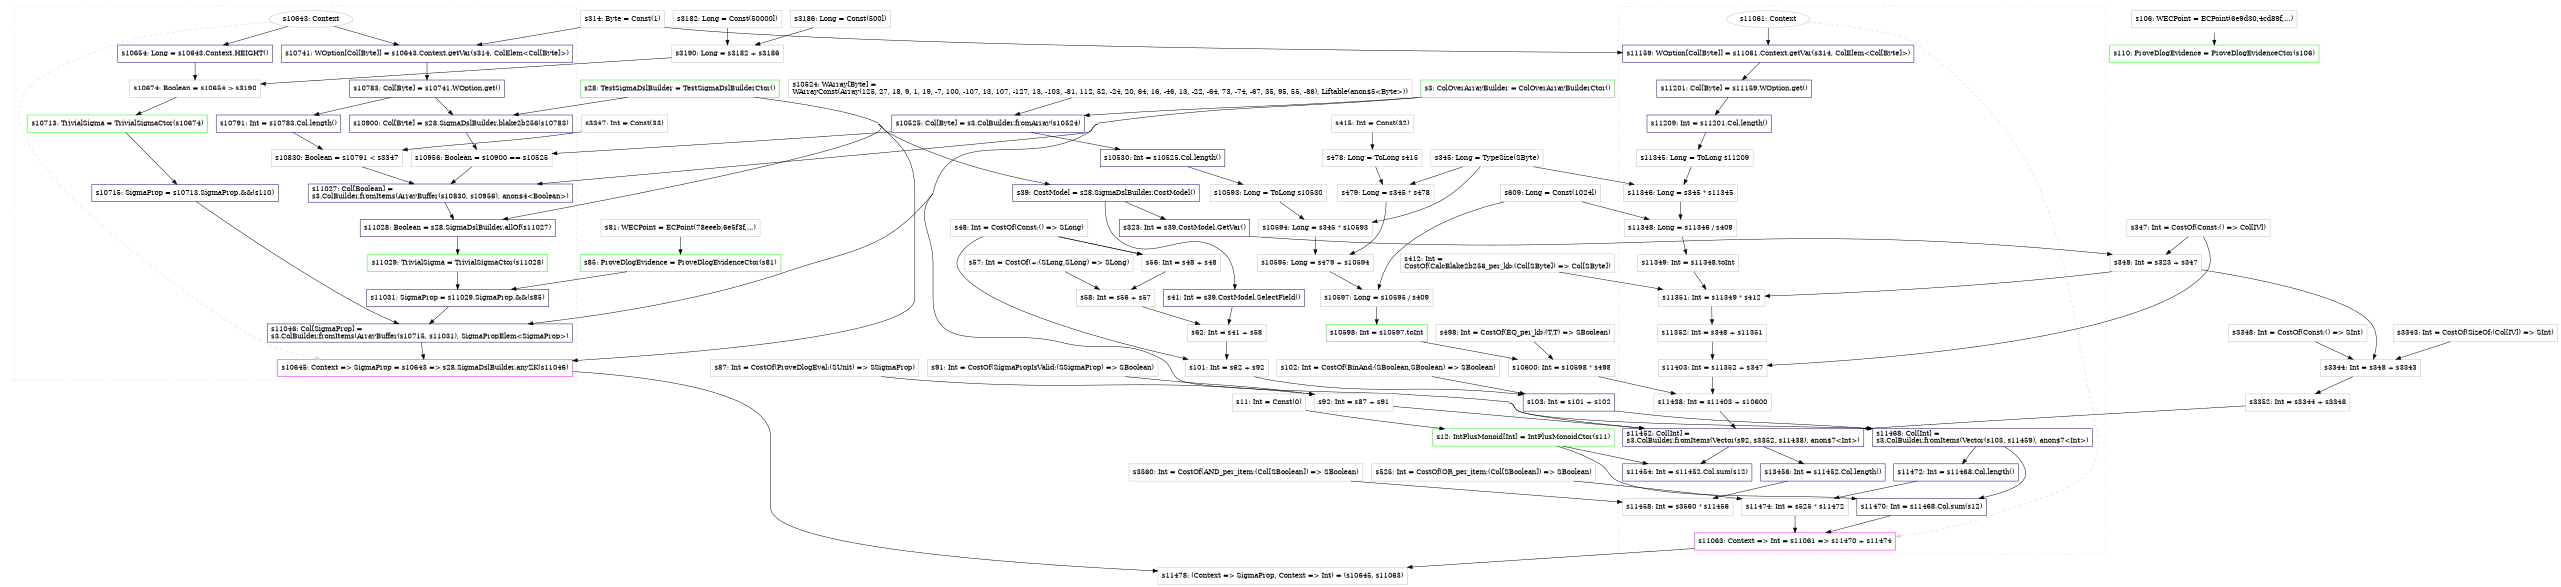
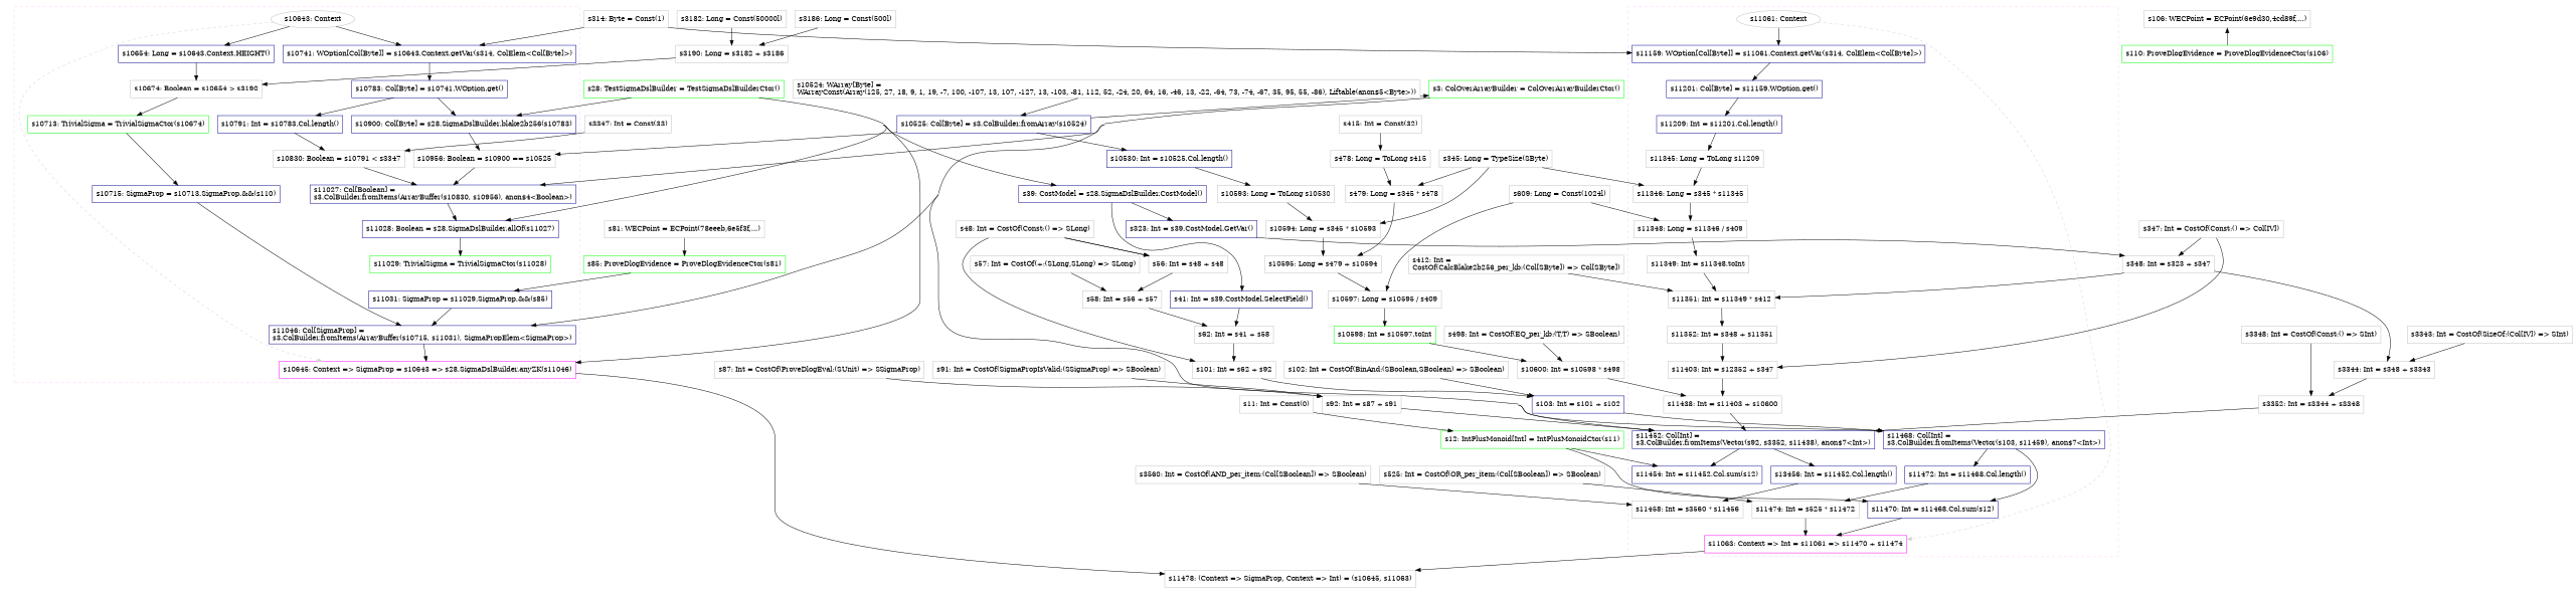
  digraph {
    concentrate=true
    node [color=gray fillcolor=white shape=box style=filled]
    edge [style=solid]
    n1 [label="s10643: Context" shape=oval]
    n2 [color=magenta label="s10645: Context => SigmaProp = s10643 => s28.SigmaDslBuilder.anyZK(s11046)"]
    n3 [color=darkblue label="s10654: Long = s10643.Context.HEIGHT()"]
    n4 [label="s10674: Boolean = s10654 > s3190"]
    n5 [color=green label="s10713: TrivialSigma = TrivialSigmaCtor(s10674)"]
    n6 [color=darkblue label="s10715: SigmaProp = s10713.SigmaProp.&&(s110)"]
    n7 [color=darkblue label="s10741: WOption[Col[Byte]] = s10643.Context.getVar(s314, ColElem<Col[Byte]>)"]
    n8 [color=darkblue label="s10783: Col[Byte] = s10741.WOption.get()"]
    n9 [color=darkblue label="s10791: Int = s10783.Col.length()"]
    n10 [label="s10830: Boolean = s10791 < s3347"]
    n11 [color=darkblue label="s10900: Col[Byte] = s28.SigmaDslBuilder.blake2b256(s10783)"]
    n12 [label="s10956: Boolean = s10900 == s10525"]
    n13 [color=darkblue label="s11027: Col[Boolean] =\ls3.ColBuilder.fromItems(ArrayBuffer(s10830, s10956), anon$4<Boolean>)\l"]
    n14 [color=darkblue label="s11028: Boolean = s28.SigmaDslBuilder.allOf(s11027)"]
    n15 [color=green label="s11029: TrivialSigma = TrivialSigmaCtor(s11028)"]
    n16 [color=darkblue label="s11031: SigmaProp = s11029.SigmaProp.&&(s85)"]
    n17 [color=darkblue label="s11046: Col[SigmaProp] =\ls3.ColBuilder.fromItems(ArrayBuffer(s10715, s11031), SigmaPropElem<SigmaProp>)\l"]
    n18 [label="s11061: Context" shape=oval]
    n19 [color=magenta label="s11063: Context => Int = s11061 => s11470 + s11474"]
    n20 [color=darkblue label="s11159: WOption[Col[Byte]] = s11061.Context.getVar(s314, ColElem<Col[Byte]>)"]
    n21 [color=darkblue label="s11201: Col[Byte] = s11159.WOption.get()"]
    n22 [color=darkblue label="s11209: Int = s11201.Col.length()"]
    n23 [label="s11345: Long = ToLong s11209"]
    n24 [label="s11346: Long = s345 * s11345"]
    n25 [label="s11348: Long = s11346 / s409"]
    n26 [label="s11349: Int = s11348.toInt"]
    n27 [label="s11351: Int = s11349 * s412"]
    n28 [label="s11352: Int = s348 + s11351"]
-   n29 [label="s11403: Int = s11352 + s347"]
+   n29 [label="s11403: Int = s12352 + s347"]
    n30 [label="s11438: Int = s11403 + s10600"]
    n31 [color=darkblue label="s11452: Col[Int] =\ls3.ColBuilder.fromItems(Vector(s92, s3352, s11438), anon$7<Int>)\l"]
    n32 [color=darkblue label="s11454: Int = s11452.Col.sum(s12)"]
    n33 [color=darkblue label="s13456: Int = s11452.Col.length()"]
    n34 [label="s11458: Int = s3560 * s11456"]
    n35 [color=darkblue label="s11468: Col[Int] =\ls3.ColBuilder.fromItems(Vector(s103, s11459), anon$7<Int>)\l"]
    n36 [color=darkblue label="s11470: Int = s11468.Col.sum(s12)"]
    n37 [color=darkblue label="s11472: Int = s11468.Col.length()"]
    n38 [label="s11474: Int = s525 * s11472"]
    n39 [label="s11478: (Context => SigmaProp, Context => Int) = (s10645, s11063)"]
    n40 [label="s106: WECPoint = ECPoint(6e9d30,4cd89f,...)"]
    n41 [color=green label="s110: ProveDlogEvidence = ProveDlogEvidenceCtor(s106)"]
    n42 [label="s81: WECPoint = ECPoint(78eeeb,6e5f3f,...)"]
    n43 [color=green label="s85: ProveDlogEvidence = ProveDlogEvidenceCtor(s81)"]
    n44 [color=green label="s28: TestSigmaDslBuilder = TestSigmaDslBuilderCtor()"]
    n45 [color=darkblue label="s39: CostModel = s28.SigmaDslBuilder.CostModel()"]
    n46 [color=darkblue label="s323: Int = s39.CostModel.GetVar()"]
    n47 [color=darkblue label="s41: Int = s39.CostModel.SelectField()"]
    n48 [label="s3182: Long = Const(50000l)"]
    n49 [label="s3190: Long = s3182 + s3186"]
    n50 [label="s3186: Long = Const(500l)"]
    n51 [color=green label="s3: ColOverArrayBuilder = ColOverArrayBuilderCtor()"]
    n52 [color=darkblue label="s10525: Col[Byte] = s3.ColBuilder.fromArray(s10524)"]
    n53 [color=darkblue label="s10530: Int = s10525.Col.length()"]
    n54 [label="s10524: WArray[Byte] =\lWArrayConst(Array(125, 27, 18, 9, 1, 19, -7, 100, -107, 13, 107, -127, 13, -103, -81, 112, 52, -24, 20, 64, 16, -46, 13, -22, -64, 73, -74, -67, 35, 95, 55, -86), Liftable(anon$5<Byte>))\l"]
    n55 [label="s10593: Long = ToLong s10530"]
    n56 [label="s314: Byte = Const(1)"]
    n57 [label="s3347: Int = Const(33)"]
    n58 [label="s347: Int = CostOf(Const:() => Col[IV])"]
    n59 [label="s348: Int = s323 + s347"]
    n60 [label="s3344: Int = s348 + s3343"]
    n61 [label="s62: Int = s41 + s58"]
    n62 [label="s3352: Int = s3344 + s3348"]
    n63 [label="s87: Int = CostOf(ProveDlogEval:(SUnit) => SSigmaProp)"]
    n64 [label="s92: Int = s87 + s91"]
    n65 [label="s91: Int = CostOf(SigmaPropIsValid:(SSigmaProp) => SBoolean)"]
    n66 [label="s101: Int = s62 + s92"]
    n67 [color=darkblue label="s103: Int = s101 + s102"]
    n68 [label="s412: Int =\lCostOf(CalcBlake2b256_per_kb:(Col[SByte]) => Col[SByte])\l"]
    n69 [label="s11: Int = Const(0)"]
    n70 [color=green label="s12: IntPlusMonoid[Int] = IntPlusMonoidCtor(s11)"]
    n71 [label="s3343: Int = CostOf(SizeOf:(Col[IV]) => SInt)"]
    n72 [label="s3348: Int = CostOf(Const:() => SInt)"]
    n73 [label="s345: Long = TypeSize(SByte)"]
    n74 [label="s479: Long = s345 * s478"]
    n75 [label="s10594: Long = s345 * s10593"]
    n76 [label="s10595: Long = s479 + s10594"]
    n77 [label="s48: Int = CostOf(Const:() => SLong)"]
    n78 [label="s56: Int = s48 + s48"]
    n79 [label="s58: Int = s56 + s57"]
    n80 [label="s57: Int = CostOf(+:(SLong,SLong) => SLong)"]
    n81 [label="s102: Int = CostOf(BinAnd:(SBoolean,SBoolean) => SBoolean)"]
    n82 [label="s525: Int = CostOf(OR_per_item:(Col[SBoolean]) => SBoolean)"]
    n83 [label="s609: Long = Const(1024l)"]
    n84 [label="s10597: Long = s10595 / s409"]
    n85 [color=green label="s10598: Int = s10597.toInt"]
    n86 [label="s415: Int = Const(32)"]
    n87 [label="s478: Long = ToLong s415"]
    n88 [label="s10600: Int = s10598 * s498"]
    n89 [label="s498: Int = CostOf(EQ_per_kb:(T,T) => SBoolean)"]
    n90 [label="s3560: Int = CostOf(AND_per_item:(Col[SBoolean]) => SBoolean)"]
    subgraph cluster_1 {
      color="#FFCCFF"
      style=dashed
      n3
      n4
      n5
      n6
      n7
      n8
      n9
      n10
      n11
      n12
      n13
      n14
      n15
      n16
      n17
      subgraph sub_2 {
        color="#FFCCFF"
        rank=source
        style=dashed
        n1
      }
      subgraph sub_3 {
        color="#FFCCFF"
        rank=sink
        style=dashed
        n2
      }
    }
    subgraph cluster_4 {
      color="#FFCCFF"
      style=dashed
      n20
      n21
      n22
      n23
      n24
      n25
      n26
      n27
      n28
      n29
      n30
      n31
      n32
      n33
      n34
      n35
      n36
      n37
      n38
      subgraph sub_5 {
        color="#FFCCFF"
        rank=source
        style=dashed
        n18
      }
      subgraph sub_6 {
        color="#FFCCFF"
        rank=sink
        style=dashed
        n19
      }
    }
    n1 -> n2 [color=lightgray style=dashed weight=0]
    n1 -> n3
    n1 -> n7
    n2 -> n39
    n3 -> n4
    n4 -> n5
    n5 -> n6
    n6 -> n17
    n7 -> n8
    n8 -> n9
    n8 -> n11
    n9 -> n10
    n10 -> n13
    n11 -> n12
    n12 -> n13
    n13 -> n14
    n14 -> n15
-   n15 -> n16
    n16 -> n17
    n17 -> n2
    n18 -> n19 [color=lightgray style=dashed weight=0]
    n18 -> n20
    n19 -> n39
    n20 -> n21
    n21 -> n22
    n22 -> n23
    n23 -> n24
    n24 -> n25
    n25 -> n26
    n26 -> n27
    n27 -> n28
    n28 -> n29
    n29 -> n30
    n30 -> n31
    n31 -> n32
    n31 -> n33
    n33 -> n34
    n35 -> n36
    n35 -> n37
    n36 -> n19
    n37 -> n38
    n38 -> n19
-   n40 -> n41
+   n41 -> n40
    n42 -> n43
    n43 -> n16
    n44 -> n2
    n44 -> n11
    n44 -> n14
    n44 -> n45
    n45 -> n46
    n45 -> n47
    n46 -> n59
    n47 -> n61
    n48 -> n49
    n49 -> n4
    n50 -> n49
    n51 -> n13
    n51 -> n17
    n51 -> n31
    n51 -> n35
-   n51 -> n52
+   n52 -> n51
    n52 -> n12
    n52 -> n53
    n53 -> n55
    n54 -> n52
    n55 -> n75
    n56 -> n7
    n56 -> n20
    n57 -> n10
    n58 -> n29
    n58 -> n59
    n59 -> n27
    n59 -> n60
    n60 -> n62
    n61 -> n66
    n62 -> n31
    n63 -> n64
    n64 -> n31
    n65 -> n64
    n66 -> n67
    n67 -> n35
    n68 -> n27
    n69 -> n70
    n70 -> n32
    n70 -> n36
    n71 -> n60
-   n72 -> n60
+   n72 -> n62
    n73 -> n24
    n73 -> n74
    n73 -> n75
    n74 -> n76
    n75 -> n76
    n76 -> n84
    n77 -> n66
    n77 -> n78
    n77 -> n78
    n78 -> n79
    n79 -> n61
    n80 -> n79
    n81 -> n67
    n82 -> n38
    n83 -> n25
    n83 -> n84
    n84 -> n85
    n85 -> n88
    n86 -> n87
    n87 -> n74
    n88 -> n30
    n89 -> n88
    n90 -> n34
  }
